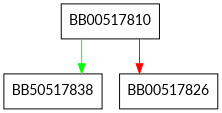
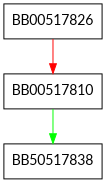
  digraph {
    fontname=Lato
    splines=ortho
    node [fontname=Lato shape=box]
    edge [fontname=Lato]
    n1 [label=BB50517838]
    BB00517810
    BB00517826
    BB00517810 -> n1 [color=green]
-   BB00517810 -> BB00517826 [color=red]
+   BB00517826 -> BB00517810 [color=red]
  }
